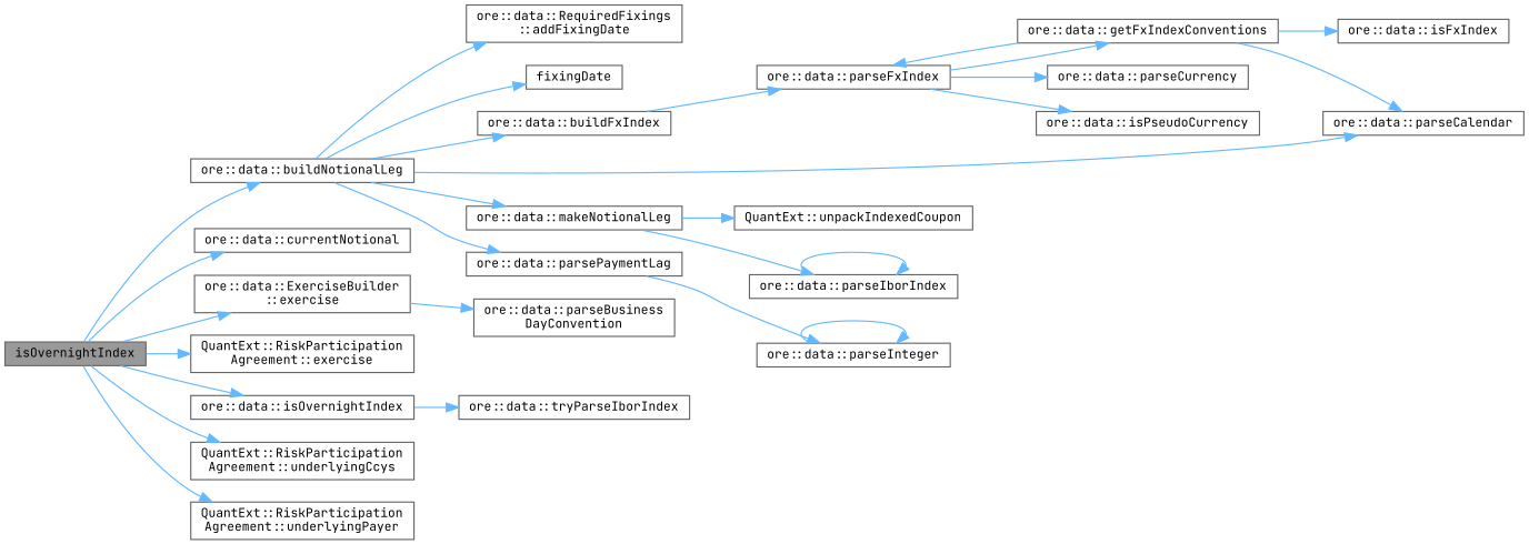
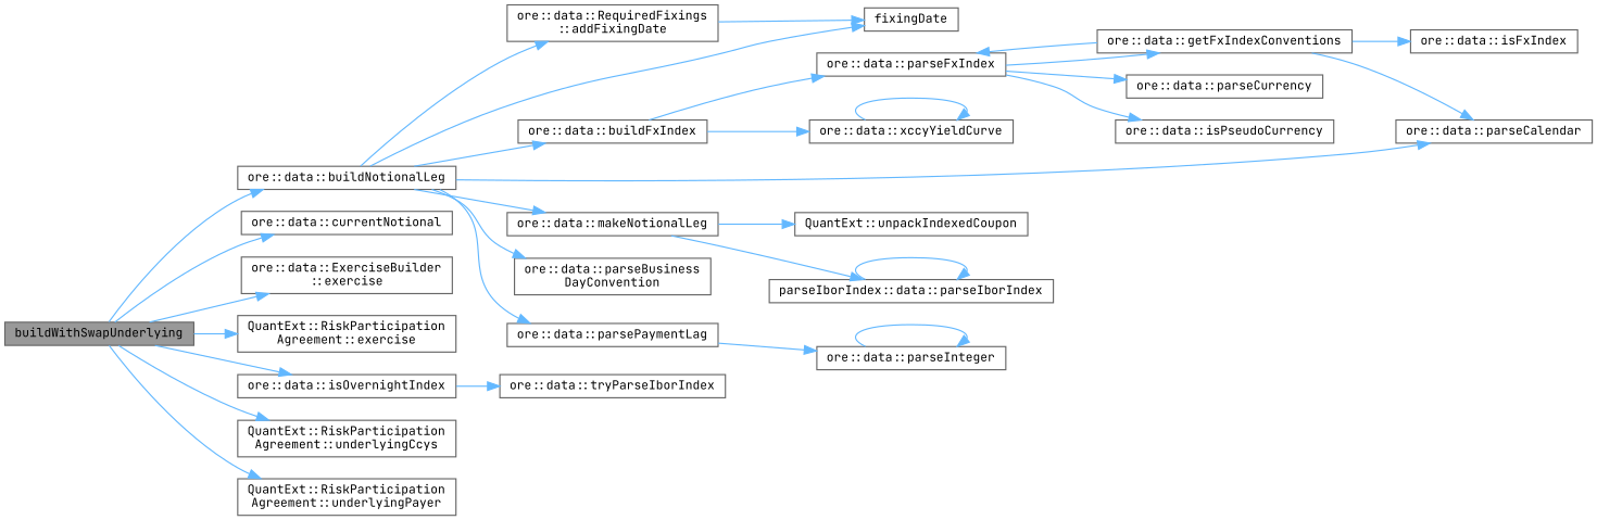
  digraph {
    fontname="JetBrains Mono"
    rankdir=LR
    node [color=grey40 fillcolor=white fontname="JetBrains Mono" fontsize=10 shape=box style=filled]
    edge [color=steelblue1 fontname="JetBrains Mono" fontsize=10 labelfontname=Helvetica labelfontsize=10 style=solid]
-   n1 [color=gray40 fillcolor=grey60 fontcolor=black height=0.2 label=isOvernightIndex width=0.4]
+   n1 [color=gray40 fillcolor=grey60 fontcolor=black height=0.2 label=buildWithSwapUnderlying width=0.4]
    n2 [height=0.2 label="ore::data::buildNotionalLeg" width=0.4]
    n3 [height=0.2 label="ore::data::currentNotional" width=0.4]
    n4 [height=0.2 label="ore::data::ExerciseBuilder\l::exercise" width=0.4]
    n5 [height=0.2 label="QuantExt::RiskParticipation\lAgreement::exercise" width=0.4]
    n6 [height=0.2 label="ore::data::isOvernightIndex" width=0.4]
    n7 [height=0.2 label="QuantExt::RiskParticipation\lAgreement::underlyingCcys" width=0.4]
    n8 [height=0.2 label="QuantExt::RiskParticipation\lAgreement::underlyingPayer" width=0.4]
    n9 [height=0.2 label="ore::data::RequiredFixings\l::addFixingDate" width=0.4]
    n10 [height=0.2 label=fixingDate width=0.4]
    n11 [height=0.2 label="ore::data::buildFxIndex" width=0.4]
    n12 [height=0.2 label="ore::data::parseCalendar" width=0.4]
    n13 [height=0.2 label="ore::data::makeNotionalLeg" width=0.4]
    n14 [height=0.2 label="ore::data::parseBusiness\lDayConvention" width=0.4]
    n15 [height=0.2 label="ore::data::parsePaymentLag" width=0.4]
    n16 [height=0.2 label="ore::data::tryParseIborIndex" width=0.4]
    n17 [height=0.2 label="ore::data::parseFxIndex" width=0.4]
+   n18 [height=0.2 label="ore::data::xccyYieldCurve" width=0.4]
    n19 [height=0.2 label="QuantExt::unpackIndexedCoupon" width=0.4]
-   n20 [height=0.2 label="ore::data::parseIborIndex" width=0.4]
+   n20 [height=0.2 label="parseIborIndex::data::parseIborIndex" width=0.4]
    n21 [height=0.2 label="ore::data::parseInteger" width=0.4]
    n22 [height=0.2 label="ore::data::getFxIndexConventions" width=0.4]
    n23 [height=0.2 label="ore::data::parseCurrency" width=0.4]
    n24 [height=0.2 label="ore::data::isPseudoCurrency" width=0.4]
    n25 [height=0.2 label="ore::data::isFxIndex" width=0.4]
    n1 -> n2
    n1 -> n3
    n1 -> n4
    n1 -> n5
    n1 -> n6
    n1 -> n7
    n1 -> n8
    n2 -> n9
    n2 -> n10
    n2 -> n11
    n2 -> n12
    n2 -> n13
-   n4 -> n14
+   n2 -> n14
    n2 -> n15
    n6 -> n16
+   n9 -> n10
    n11 -> n17
+   n11 -> n18
    n13 -> n19
    n13 -> n20
    n15 -> n21
    n17 -> n22
    n17 -> n23
    n17 -> n24
+   n18 -> n18
    n20 -> n20
    n21 -> n21
    n22 -> n12
    n22 -> n17
    n22 -> n25
  }
